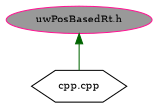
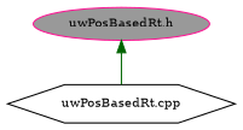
  digraph {
    fontname="DejaVu Serif"
    node [fontname="DejaVu Serif" fontsize=10 style=filled]
    n1 [color=deeppink fillcolor=grey60 fontcolor=black height=0.2 label="uwPosBasedRt.h" shape=ellipse width=0.4]
-   n2 [color=black fillcolor=white height=0.2 label="cpp.cpp" shape=hexagon width=0.4]
+   n2 [color=black fillcolor=white height=0.2 label="uwPosBasedRt.cpp" shape=hexagon width=0.4]
    n1 -> n2 [color=darkgreen dir=back fontname="DejaVu Serif" fontsize=10 labelfontname=Helvetica labelfontsize=10 style=solid]
  }
